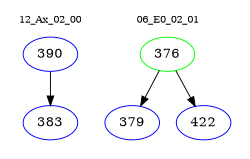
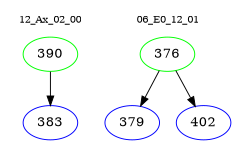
  digraph {
    node [color=blue]
    edge [color=black]
-   n1 [label=390]
+   n1 [color=green label=390]
    n2 [label=383]
    n3 [color=green label=376]
    n4 [label=379]
-   n5 [label=422]
+   n5 [label=402]
    subgraph cluster_1 {
      color=white
      fontsize=10
      label="12_Ax_02_00"
      n1
      n2
    }
    subgraph cluster_2 {
      color=white
      fontsize=10
-     label="06_E0_02_01"
+     label="06_E0_12_01"
      n3
      n4
      n5
    }
    n1 -> n2
    n3 -> n4
    n3 -> n5
  }
